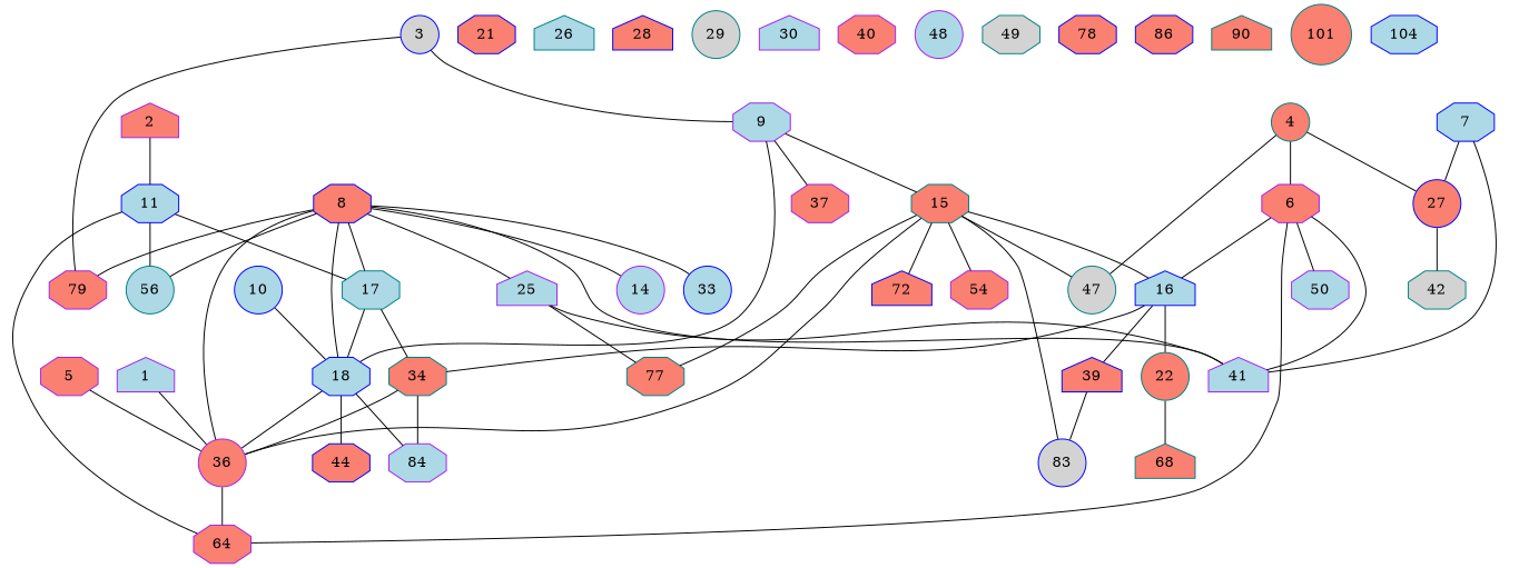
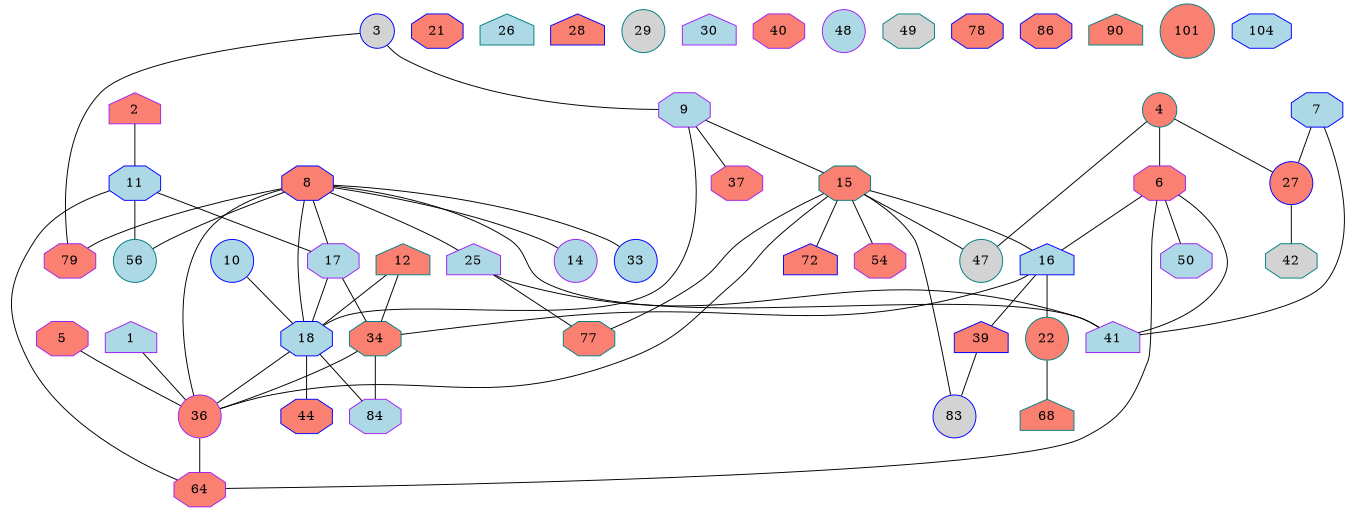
  graph {
    node [color=purple fillcolor=salmon shape=octagon style=filled]
    36 [shape=circle super="+61+59+43"]
    64
    1 [fillcolor=lightblue shape=house]
    2 [shape=house super="+82"]
    11 [color=blue fillcolor=lightblue super="+74"]
-   17 [color=teal fillcolor=lightblue super="+75+31"]
+   17 [fillcolor=lightblue super="+75+31"]
    56 [color=teal fillcolor=lightblue shape=circle super="+87"]
    3 [color=blue fillcolor=lightgrey shape=circle super="+70+51"]
    9 [fillcolor=lightblue super="+55+102"]
    79
    18 [color=blue fillcolor=lightblue super="+69+22+19+88+52"]
    15 [color=teal super="+103+85+60"]
    37
    4 [color=teal shape=circle super="+38"]
    6 [super="+71"]
    27 [color=blue shape=circle super="+53+32+58"]
    47 [color=teal fillcolor=lightgrey shape=circle]
    16 [color=blue fillcolor=lightblue shape=house super="+76"]
    41 [fillcolor=lightblue shape=house]
    50 [fillcolor=lightblue super="+62"]
    42 [color=teal fillcolor=lightgrey]
    5
    34 [color=teal super="+46"]
    n24 [color=teal label=22 shape=circle super="+66"]
    39 [color=blue shape=house]
    7 [color=blue fillcolor=lightblue super="+13"]
    8 [color=blue super="+63+20+23"]
    14 [fillcolor=lightblue shape=circle]
    25 [fillcolor=lightblue shape=house super="+35"]
    33 [color=blue fillcolor=lightblue shape=circle]
    44 [color=blue]
    84 [fillcolor=lightblue]
    77 [color=teal]
    54 [super="+98"]
    72 [color=blue shape=house]
    83 [color=blue fillcolor=lightgrey shape=circle]
    10 [color=blue fillcolor=lightblue shape=circle]
+   12 [color=teal shape=house]
    68 [color=teal shape=house]
    21 [color=blue]
    26 [color=teal fillcolor=lightblue shape=house]
    28 [color=blue shape=house]
    29 [color=teal fillcolor=lightgrey shape=circle super="+97"]
    30 [fillcolor=lightblue shape=house super="+67"]
    40
    48 [fillcolor=lightblue shape=circle]
    49 [color=teal fillcolor=lightgrey]
    78 [color=blue]
    86 [color=blue super="+91"]
    90 [color=teal shape=house]
    101 [color=teal shape=circle]
    104 [color=blue fillcolor=lightblue]
    36 -- 64
    1 -- 36
    2 -- 11
    11 -- 64
    11 -- 17
    11 -- 56 [weight=2]
    17 -- 18
    17 -- 34
    3 -- 9
    3 -- 79
    9 -- 18 [weight=2]
    9 -- 15
    9 -- 37
    18 -- 36 [weight=2]
    18 -- 44
    18 -- 84
    15 -- 36
    15 -- 47
    15 -- 16
    15 -- 77
    15 -- 54
    15 -- 72
    15 -- 83
    4 -- 6
    4 -- 27
    4 -- 47
    6 -- 64
    6 -- 16
    6 -- 41
    6 -- 50
    27 -- 42
    16 -- 34 [weight=2]
    16 -- n24
    16 -- 39
    5 -- 36 [weight=2]
    34 -- 36 [weight=2]
    34 -- 84
    n24 -- 68
    39 -- 83
    7 -- 27
    7 -- 41
    8 -- 36 [weight=2]
    8 -- 17
    8 -- 56
    8 -- 79
    8 -- 18
    8 -- 41
    8 -- 14
    8 -- 25
    8 -- 33
    25 -- 41
    25 -- 77
    10 -- 18
+   12 -- 18
+   12 -- 34
  }
